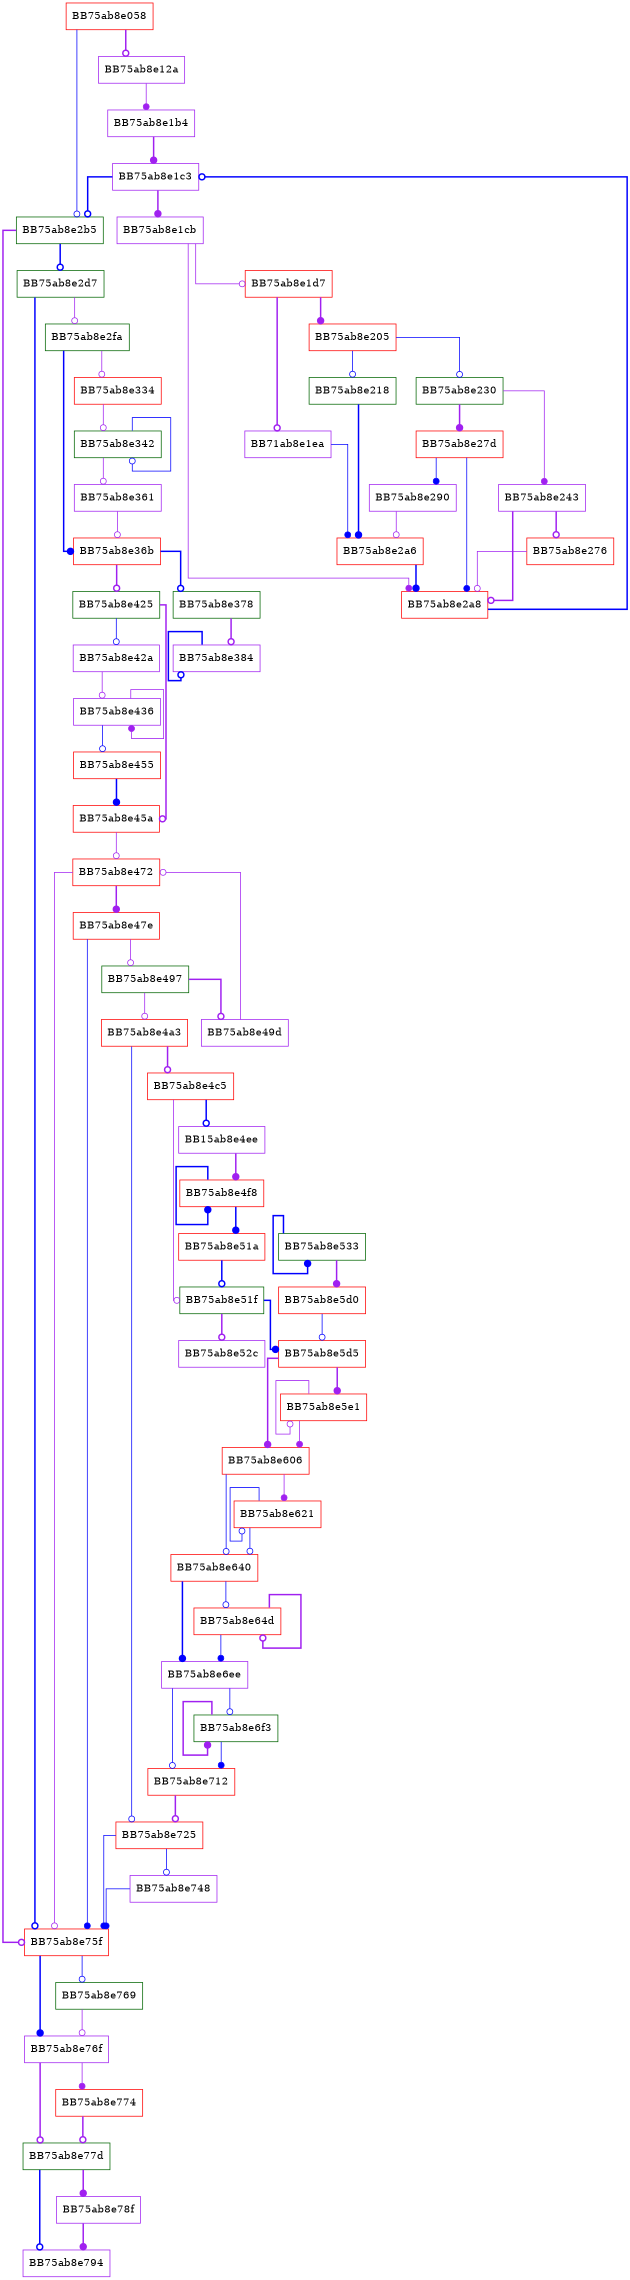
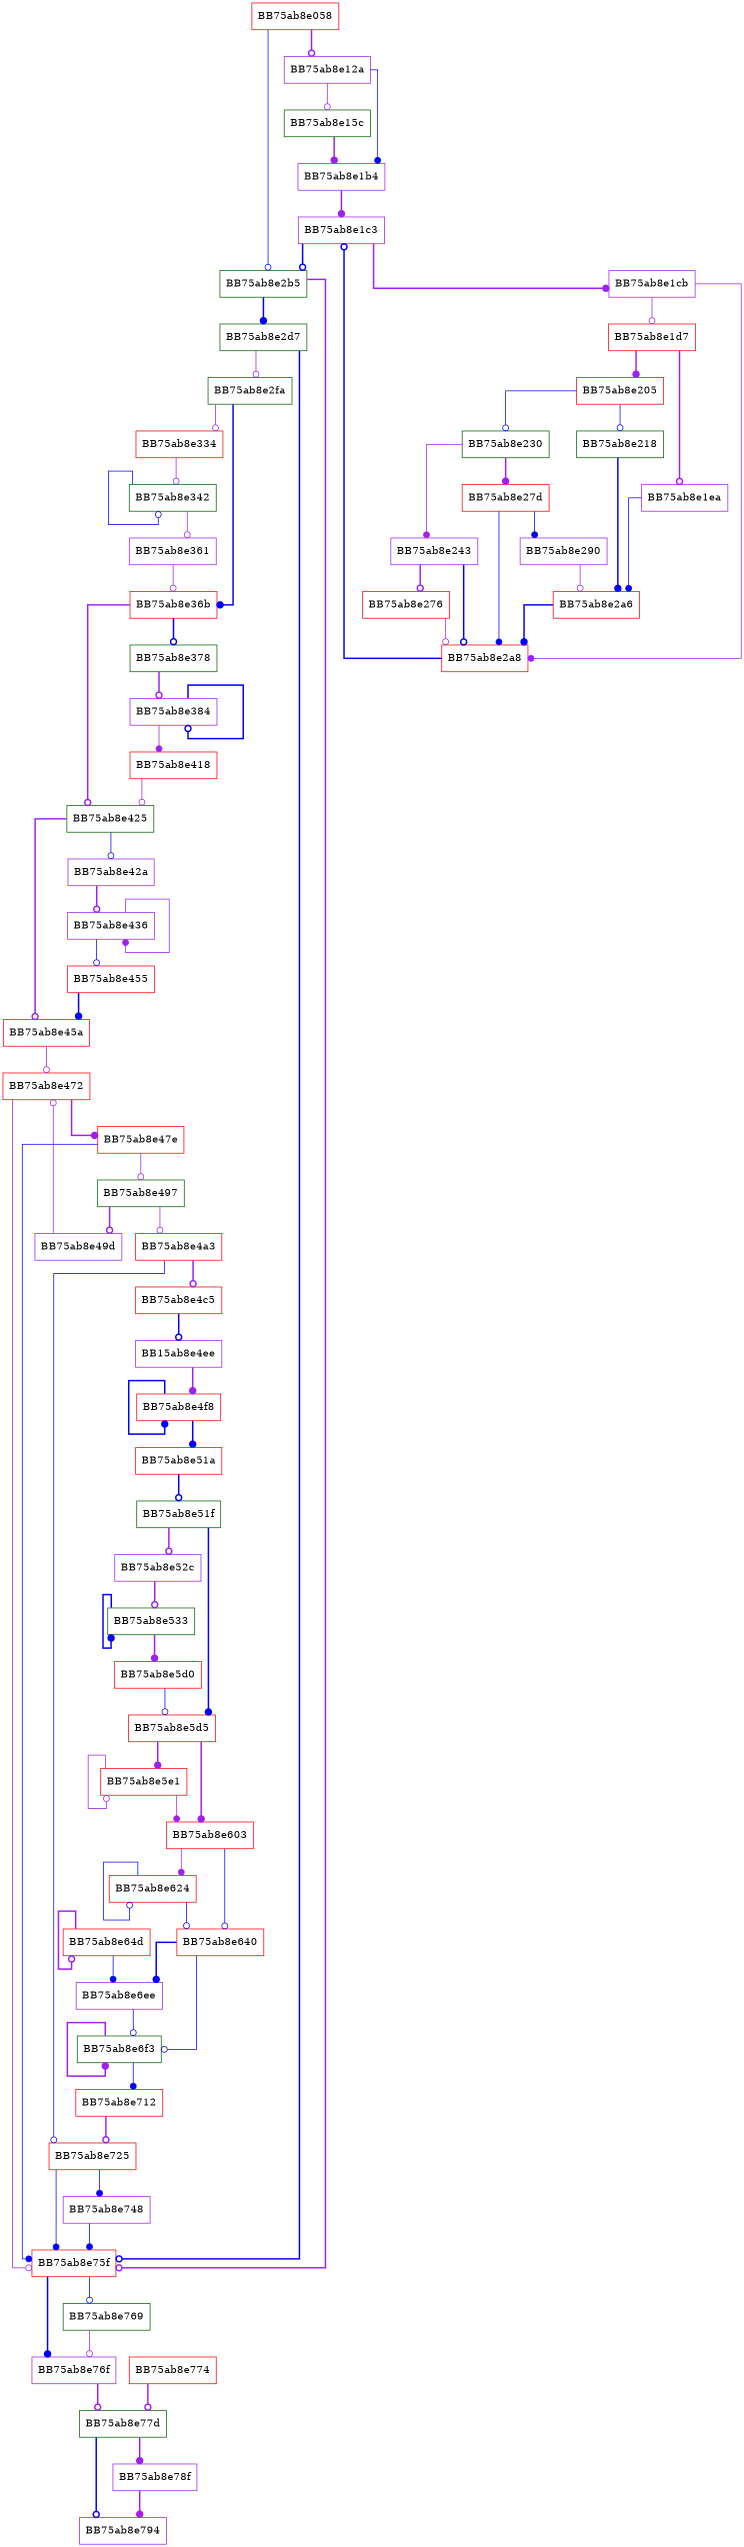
  digraph {
    splines=ortho
    node [color=red shape=box]
    edge [arrowhead=odot color=purple style=solid]
    BB75ab8e2b5 [color=darkgreen]
    BB75ab8e058
    BB75ab8e12a [color=purple]
    BB75ab8e75f
    BB75ab8e2d7 [color=darkgreen]
    BB75ab8e1b4 [color=purple]
+   BB75ab8e15c [color=darkgreen]
    BB75ab8e76f [color=purple]
    BB75ab8e769 [color=darkgreen]
    BB75ab8e2fa [color=darkgreen]
    BB75ab8e1c3 [color=purple]
    BB75ab8e1cb [color=purple]
    BB75ab8e2a8
    BB75ab8e1d7
    BB75ab8e205
-   BB75ab8e1ea [color=purple label=BB71ab8e1ea]
+   BB75ab8e1ea [color=purple]
    BB75ab8e230 [color=darkgreen]
    BB75ab8e218 [color=darkgreen]
    BB75ab8e2a6
    BB75ab8e27d
    BB75ab8e243 [color=purple]
    BB75ab8e290 [color=purple]
    BB75ab8e276
    BB75ab8e77d [color=darkgreen]
    BB75ab8e774
    BB75ab8e36b
    BB75ab8e334
    BB75ab8e425 [color=darkgreen]
    BB75ab8e378 [color=darkgreen]
    BB75ab8e342 [color=darkgreen]
    BB75ab8e45a
    BB75ab8e42a [color=purple]
    BB75ab8e384 [color=purple]
    BB75ab8e361 [color=purple]
    BB75ab8e472
    BB75ab8e436 [color=purple]
+   BB75ab8e418
    BB75ab8e47e
    BB75ab8e455
    BB75ab8e497 [color=darkgreen]
    BB75ab8e4a3
    BB75ab8e49d [color=purple]
    BB75ab8e725
    BB75ab8e4c5
    BB75ab8e748 [color=purple]
    BB75ab8e51f [color=darkgreen]
    n47 [color=purple label=BB15ab8e4ee]
    BB75ab8e5d5
    BB75ab8e52c [color=purple]
    BB75ab8e4f8
-   BB75ab8e603 [label=BB75ab8e606]
+   BB75ab8e603
    BB75ab8e5e1
    BB75ab8e533 [color=darkgreen]
    BB75ab8e51a
    BB75ab8e640
-   BB75ab8e621
+   BB75ab8e621 [label=BB75ab8e624]
    BB75ab8e5d0
    BB75ab8e6ee [color=purple]
    BB75ab8e64d
    BB75ab8e712
    BB75ab8e6f3 [color=darkgreen]
    BB75ab8e794 [color=purple]
    BB75ab8e78f [color=purple]
    BB75ab8e2b5 -> BB75ab8e75f [style=bold]
-   BB75ab8e2b5 -> BB75ab8e2d7 [color=blue style=bold]
+   BB75ab8e2b5 -> BB75ab8e2d7 [arrowhead=dot color=blue style=bold]
    BB75ab8e058 -> BB75ab8e2b5 [color=blue]
    BB75ab8e058 -> BB75ab8e12a [style=bold]
-   BB75ab8e12a -> BB75ab8e1b4 [arrowhead=dot]
+   BB75ab8e12a -> BB75ab8e1b4 [arrowhead=dot color=blue]
+   BB75ab8e12a -> BB75ab8e15c
    BB75ab8e75f -> BB75ab8e76f [arrowhead=dot color=blue style=bold]
    BB75ab8e75f -> BB75ab8e769 [color=blue]
    BB75ab8e2d7 -> BB75ab8e75f [color=blue style=bold]
    BB75ab8e2d7 -> BB75ab8e2fa
    BB75ab8e1b4 -> BB75ab8e1c3 [arrowhead=dot style=bold]
+   BB75ab8e15c -> BB75ab8e1b4 [arrowhead=dot style=bold]
    BB75ab8e76f -> BB75ab8e77d [style=bold]
-   BB75ab8e76f -> BB75ab8e774 [arrowhead=dot]
    BB75ab8e769 -> BB75ab8e76f
    BB75ab8e2fa -> BB75ab8e36b [arrowhead=dot color=blue style=bold]
    BB75ab8e2fa -> BB75ab8e334
    BB75ab8e1c3 -> BB75ab8e2b5 [color=blue style=bold]
    BB75ab8e1c3 -> BB75ab8e1cb [arrowhead=dot style=bold]
    BB75ab8e1cb -> BB75ab8e2a8 [arrowhead=dot]
    BB75ab8e1cb -> BB75ab8e1d7
    BB75ab8e2a8 -> BB75ab8e1c3 [color=blue style=bold]
    BB75ab8e1d7 -> BB75ab8e205 [arrowhead=dot style=bold]
    BB75ab8e1d7 -> BB75ab8e1ea [style=bold]
    BB75ab8e205 -> BB75ab8e230 [color=blue]
    BB75ab8e205 -> BB75ab8e218 [color=blue]
    BB75ab8e1ea -> BB75ab8e2a6 [arrowhead=dot color=blue]
    BB75ab8e230 -> BB75ab8e27d [arrowhead=dot style=bold]
    BB75ab8e230 -> BB75ab8e243 [arrowhead=dot]
    BB75ab8e218 -> BB75ab8e2a6 [arrowhead=dot color=blue style=bold]
    BB75ab8e2a6 -> BB75ab8e2a8 [arrowhead=dot color=blue style=bold]
    BB75ab8e27d -> BB75ab8e2a8 [arrowhead=dot color=blue]
    BB75ab8e27d -> BB75ab8e290 [arrowhead=dot color=blue]
-   BB75ab8e243 -> BB75ab8e2a8 [style=bold]
+   BB75ab8e243 -> BB75ab8e2a8 [color=blue style=bold]
    BB75ab8e243 -> BB75ab8e276 [style=bold]
    BB75ab8e290 -> BB75ab8e2a6
    BB75ab8e276 -> BB75ab8e2a8
    BB75ab8e77d -> BB75ab8e794 [color=blue style=bold]
    BB75ab8e77d -> BB75ab8e78f [arrowhead=dot style=bold]
    BB75ab8e774 -> BB75ab8e77d [style=bold]
    BB75ab8e36b -> BB75ab8e425 [style=bold]
    BB75ab8e36b -> BB75ab8e378 [color=blue style=bold]
    BB75ab8e334 -> BB75ab8e342
    BB75ab8e425 -> BB75ab8e45a [style=bold]
    BB75ab8e425 -> BB75ab8e42a [color=blue]
    BB75ab8e378 -> BB75ab8e384 [style=bold]
    BB75ab8e342 -> BB75ab8e342 [color=blue]
    BB75ab8e342 -> BB75ab8e361
    BB75ab8e45a -> BB75ab8e472
-   BB75ab8e42a -> BB75ab8e436
+   BB75ab8e42a -> BB75ab8e436 [style=bold]
    BB75ab8e384 -> BB75ab8e384 [color=blue style=bold]
+   BB75ab8e384 -> BB75ab8e418 [arrowhead=dot]
    BB75ab8e361 -> BB75ab8e36b
    BB75ab8e472 -> BB75ab8e75f
    BB75ab8e472 -> BB75ab8e47e [arrowhead=dot style=bold]
    BB75ab8e436 -> BB75ab8e436 [arrowhead=dot]
    BB75ab8e436 -> BB75ab8e455 [color=blue]
+   BB75ab8e418 -> BB75ab8e425
    BB75ab8e47e -> BB75ab8e75f [arrowhead=dot color=blue]
    BB75ab8e47e -> BB75ab8e497
    BB75ab8e455 -> BB75ab8e45a [arrowhead=dot color=blue style=bold]
    BB75ab8e497 -> BB75ab8e4a3
    BB75ab8e497 -> BB75ab8e49d [style=bold]
    BB75ab8e4a3 -> BB75ab8e725 [color=blue]
    BB75ab8e4a3 -> BB75ab8e4c5 [style=bold]
    BB75ab8e49d -> BB75ab8e472
    BB75ab8e725 -> BB75ab8e75f [arrowhead=dot color=blue]
-   BB75ab8e725 -> BB75ab8e748 [color=blue]
-   BB75ab8e4c5 -> BB75ab8e51f
+   BB75ab8e725 -> BB75ab8e748 [arrowhead=dot color=blue]
    BB75ab8e4c5 -> n47 [color=blue style=bold]
    BB75ab8e748 -> BB75ab8e75f [arrowhead=dot color=blue]
    BB75ab8e51f -> BB75ab8e5d5 [arrowhead=dot color=blue style=bold]
    BB75ab8e51f -> BB75ab8e52c [style=bold]
    n47 -> BB75ab8e4f8 [arrowhead=dot style=bold]
    BB75ab8e5d5 -> BB75ab8e603 [arrowhead=dot style=bold]
    BB75ab8e5d5 -> BB75ab8e5e1 [arrowhead=dot style=bold]
+   BB75ab8e52c -> BB75ab8e533 [style=bold]
    BB75ab8e4f8 -> BB75ab8e4f8 [arrowhead=dot color=blue style=bold]
    BB75ab8e4f8 -> BB75ab8e51a [arrowhead=dot color=blue style=bold]
    BB75ab8e603 -> BB75ab8e640 [color=blue]
    BB75ab8e603 -> BB75ab8e621 [arrowhead=dot]
    BB75ab8e5e1 -> BB75ab8e603 [arrowhead=dot]
    BB75ab8e5e1 -> BB75ab8e5e1
    BB75ab8e533 -> BB75ab8e533 [arrowhead=dot color=blue style=bold]
    BB75ab8e533 -> BB75ab8e5d0 [arrowhead=dot style=bold]
    BB75ab8e51a -> BB75ab8e51f [color=blue style=bold]
    BB75ab8e640 -> BB75ab8e6ee [arrowhead=dot color=blue style=bold]
-   BB75ab8e640 -> BB75ab8e64d [color=blue]
+   BB75ab8e640 -> BB75ab8e6f3 [color=blue]
    BB75ab8e621 -> BB75ab8e640 [color=blue]
    BB75ab8e621 -> BB75ab8e621 [color=blue]
    BB75ab8e5d0 -> BB75ab8e5d5 [color=blue]
-   BB75ab8e6ee -> BB75ab8e712 [color=blue]
    BB75ab8e6ee -> BB75ab8e6f3 [color=blue]
    BB75ab8e64d -> BB75ab8e6ee [arrowhead=dot color=blue]
    BB75ab8e64d -> BB75ab8e64d [style=bold]
    BB75ab8e712 -> BB75ab8e725 [style=bold]
    BB75ab8e6f3 -> BB75ab8e712 [arrowhead=dot color=blue]
    BB75ab8e6f3 -> BB75ab8e6f3 [arrowhead=dot style=bold]
    BB75ab8e78f -> BB75ab8e794 [arrowhead=dot style=bold]
  }
